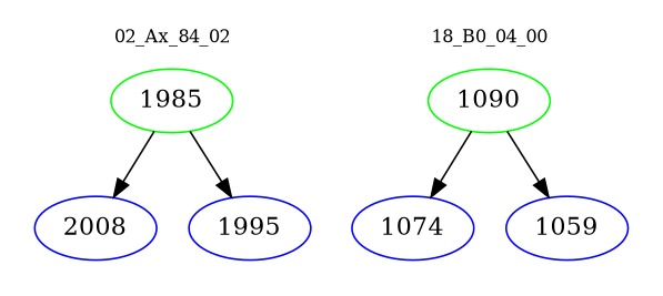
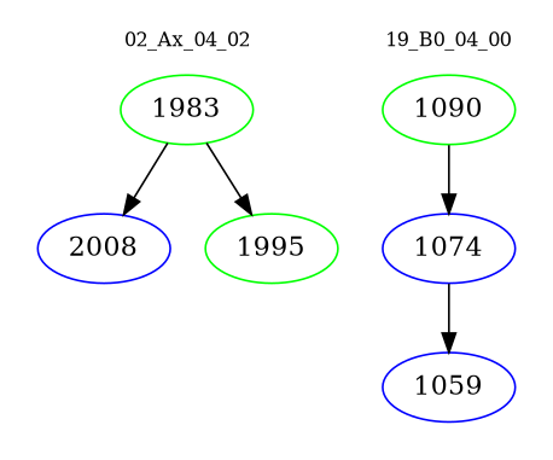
  digraph {
    node [color=blue]
    edge [color=black]
-   n1 [color=green label=1985]
+   n1 [color=green label=1983]
    n2 [label=2008]
-   n3 [label=1995]
+   n3 [color=green label=1995]
    n4 [color=green label=1090]
    n5 [label=1074]
    n6 [label=1059]
    subgraph cluster_1 {
      color=white
      fontsize=10
-     label="02_Ax_84_02"
+     label="02_Ax_04_02"
      n1
      n2
      n3
    }
    subgraph cluster_2 {
      color=white
      fontsize=10
-     label="18_B0_04_00"
+     label="19_B0_04_00"
      n4
      n5
      n6
    }
    n1 -> n2
    n1 -> n3
    n4 -> n5
-   n4 -> n6
+   n5 -> n6
  }
